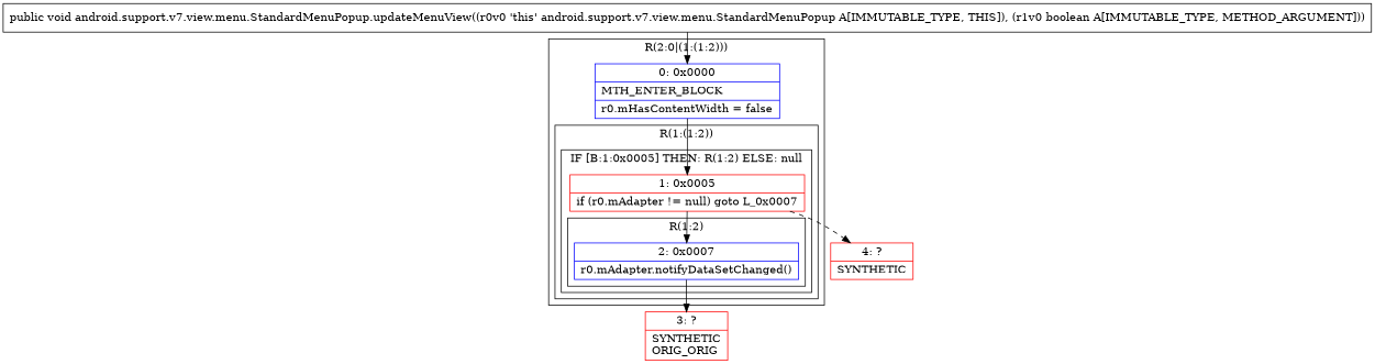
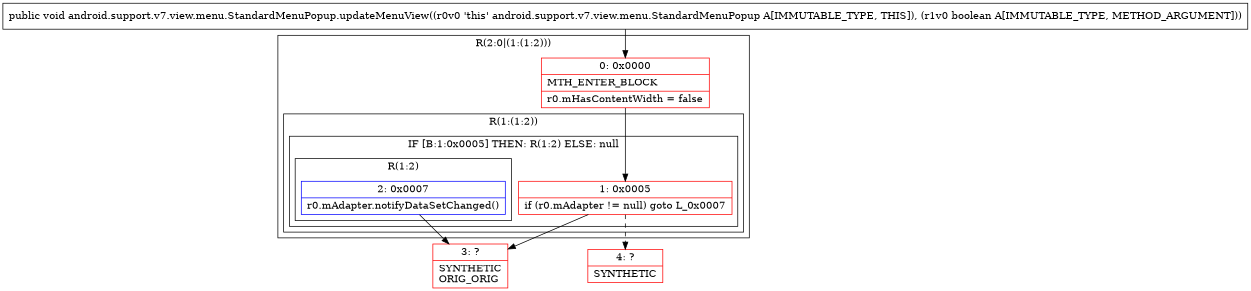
  digraph {
    node [color=red shape=record]
    n1 [color=blue label="{2\:\ 0x0007|r0.mAdapter.notifyDataSetChanged()\l}"]
    n2 [label="{1\:\ 0x0005|if (r0.mAdapter != null) goto L_0x0007\l}"]
-   n3 [color=blue label="{0\:\ 0x0000|MTH_ENTER_BLOCK\l|r0.mHasContentWidth = false\l}"]
+   n3 [label="{0\:\ 0x0000|MTH_ENTER_BLOCK\l|r0.mHasContentWidth = false\l}"]
    n4 [label="{3\:\ ?|SYNTHETIC\lORIG_ORIG\l}"]
    n5 [label="{4\:\ ?|SYNTHETIC\l}"]
    n6 [label="{public void android.support.v7.view.menu.StandardMenuPopup.updateMenuView((r0v0 'this' android.support.v7.view.menu.StandardMenuPopup A[IMMUTABLE_TYPE, THIS]), (r1v0 boolean A[IMMUTABLE_TYPE, METHOD_ARGUMENT])) }" color=""]
    subgraph cluster_1 {
      label="R(2:0|(1:(1:2)))"
      n3
      subgraph cluster_2 {
        label="R(1:(1:2))"
        subgraph cluster_3 {
          label="IF [B:1:0x0005] THEN: R(1:2) ELSE: null"
          n2
          subgraph cluster_4 {
            label="R(1:2)"
            n1
          }
        }
      }
    }
    n1 -> n4
-   n2 -> n1
+   n2 -> n4
    n2 -> n5 [style=dashed]
    n3 -> n2
    n6 -> n3
  }
